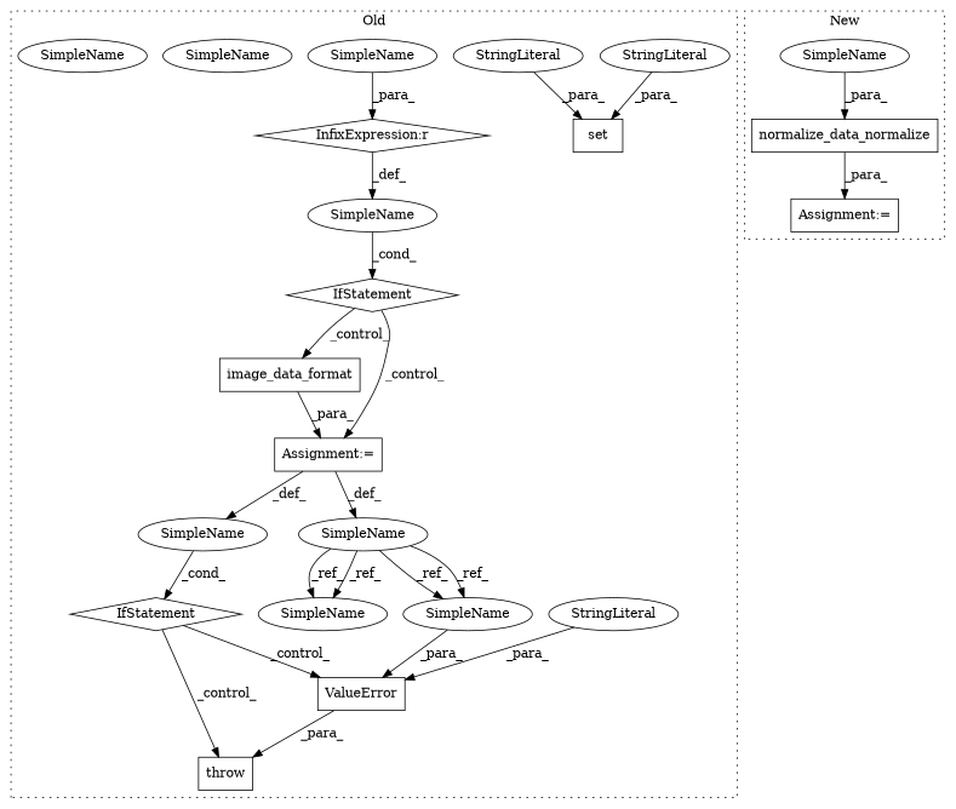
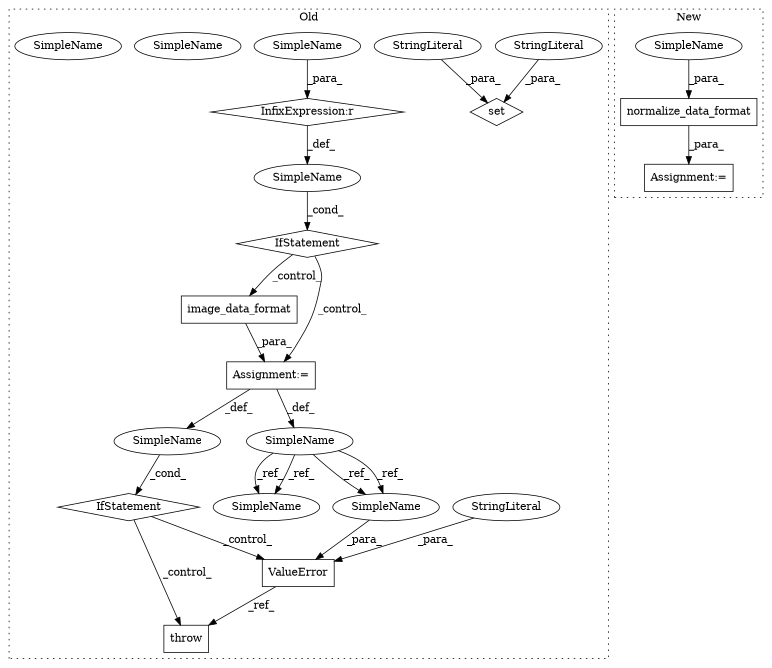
  digraph {
    node [a=42 l=11 shape=ellipse]
    n1 [a=32 l=19 label=image_data_format s=68279 shape=box]
    n2 [a=27 l=4 label="InfixExpression:r" s=68249 shape=diamond]
    n3 [label=SimpleName l=""]
    n4 [a=25 l="4,2" label=IfStatement s="68234,68257" shape=diamond]
    n5 [a=7 l=1 label="Assignment:=" s=68278 shape=box]
    n6 [a=25 l="8,2" label=IfStatement s="68310,68374" shape=diamond]
-   n7 [a=32 l="4,1" label=set s="68337,68373" shape=box]
+   n7 [a=32 l="4,1" label=set s="68337,68373" shape=diamond]
    n8 [a=45 l=15 label=StringLiteral s=68358]
    n9 [a=45 l=16 label=StringLiteral s=68341]
    n10 [label=SimpleName l=""]
    n11 [a=53 l=6 label=throw s=68384 shape=box]
    n12 [label=SimpleName s=68267]
    n13 [a=32 l="11,1" label=ValueError s="68390,68435" shape=box]
    n14 [a=45 l=22 label=StringLiteral s=68401]
    n15 [label=SimpleName s=68238]
    n16 [label=SimpleName s=68424]
    n17 [label=SimpleName s=68318]
    n18 [label=SimpleName s=68318]
    n19 [label=SimpleName s=68424]
-   n20 [a=32 l="22,1" label=normalize_data_normalize s="66932,66965" shape=box]
+   n20 [a=32 l="22,1" label=normalize_data_format s="66932,66965" shape=box]
    n21 [a=7 l=1 label="Assignment:=" s=66931 shape=box]
    n22 [label=SimpleName s=66954]
    subgraph cluster_1 {
      label=Old
      style=dotted
      n1
      n2
      n3
      n4
      n5
      n6
      n7
      n8
      n9
      n10
      n11
      n12
      n13
      n14
      n15
      n16
      n17
      n18
      n19
    }
    subgraph cluster_2 {
      label=New
      style=dotted
      n20
      n21
      n22
    }
    n1 -> n5 [label=_para_]
    n2 -> n3 [label=_def_]
    n3 -> n4 [label=_cond_]
    n4 -> n1 [label=_control_]
    n4 -> n5 [label=_control_]
    n5 -> n10 [label=_def_]
    n5 -> n12 [label=_def_]
    n6 -> n11 [label=_control_]
    n6 -> n13 [label=_control_]
    n8 -> n7 [label=_para_]
    n9 -> n7 [label=_para_]
    n10 -> n6 [label=_cond_]
    n12 -> n18 [label=_ref_]
    n12 -> n18 [label=_ref_]
    n12 -> n19 [label=_ref_]
    n12 -> n19 [label=_ref_]
-   n13 -> n11 [label=_para_]
+   n13 -> n11 [label=_ref_]
    n14 -> n13 [label=_para_]
    n15 -> n2 [label=_para_]
    n19 -> n13 [label=_para_]
    n20 -> n21 [label=_para_]
    n22 -> n20 [label=_para_]
  }
